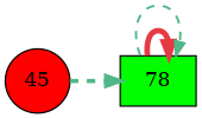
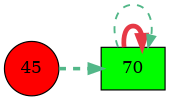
  digraph {
    rankdir=LR
    node [style=filled]
    edge [color="#52b788" style=dashed]
    n1 [fillcolor="#fe0000" label=45 shape=circle]
-   n2 [fillcolor="#01fd00" label=78 shape=box]
+   n2 [fillcolor="#01fd00" label=70 shape=box]
    n1 -> n2 [penwidth=3.00]
    n2 -> n2 [color="#e63946" penwidth=4.00 style=""]
    n2 -> n2 [penwidth=1.59]
  }
